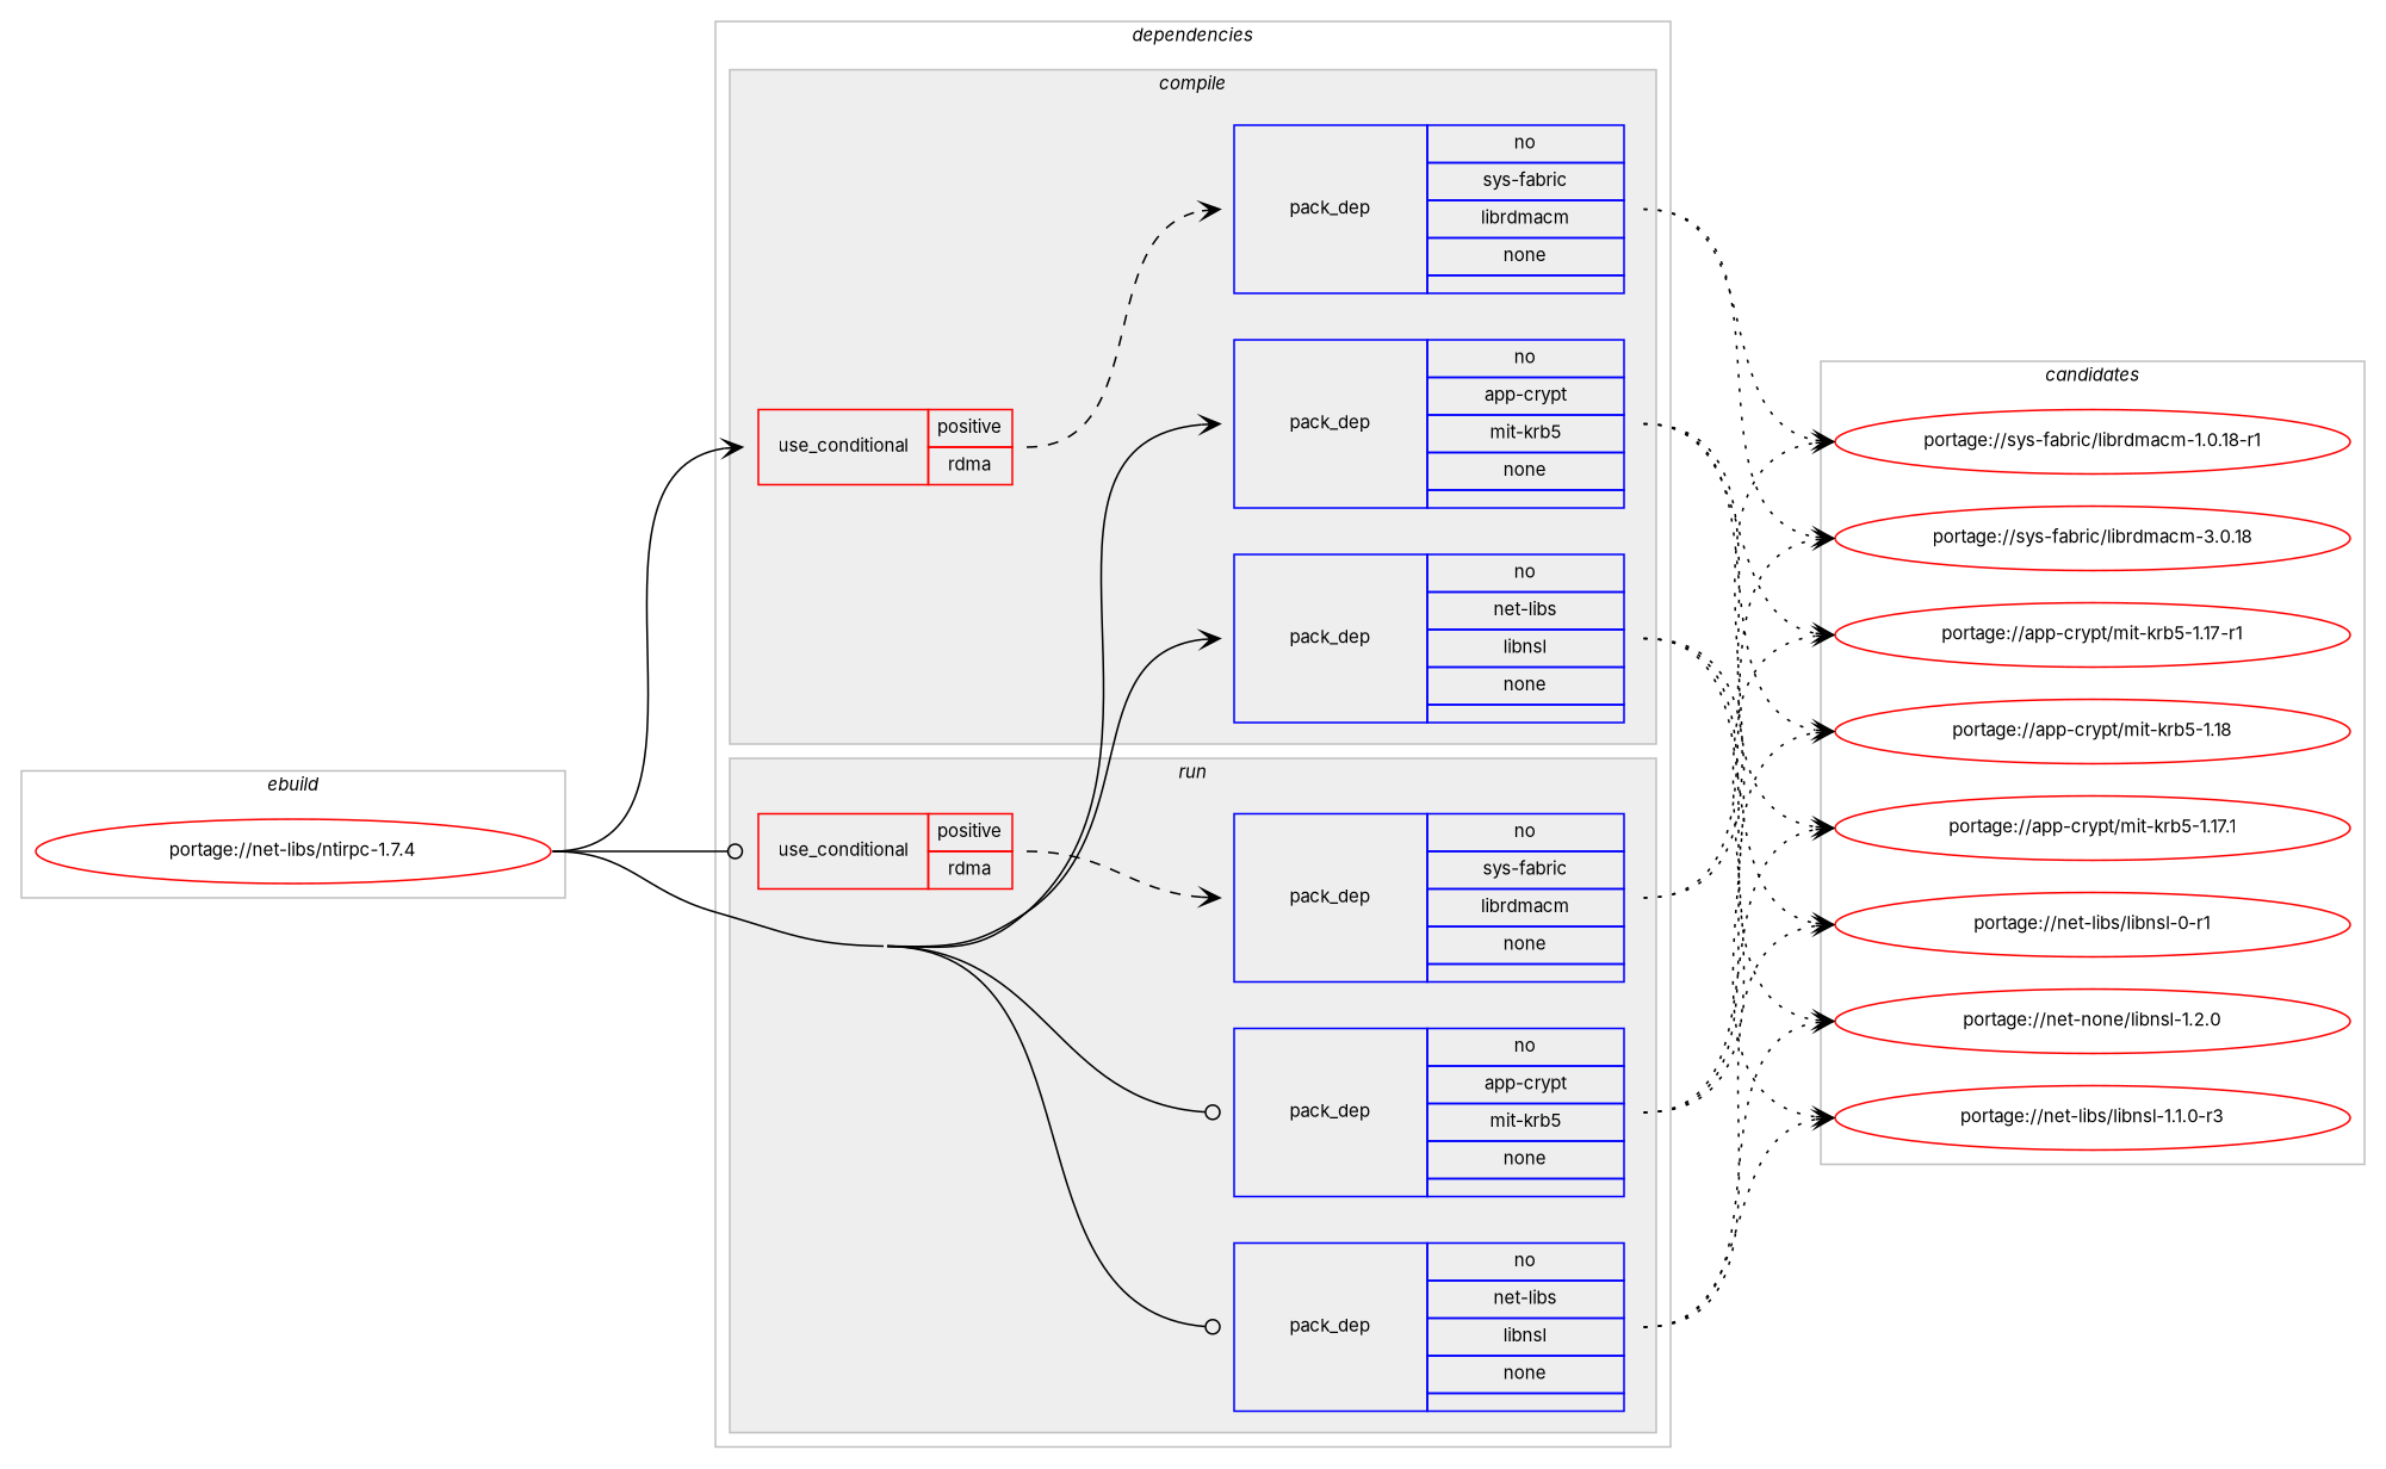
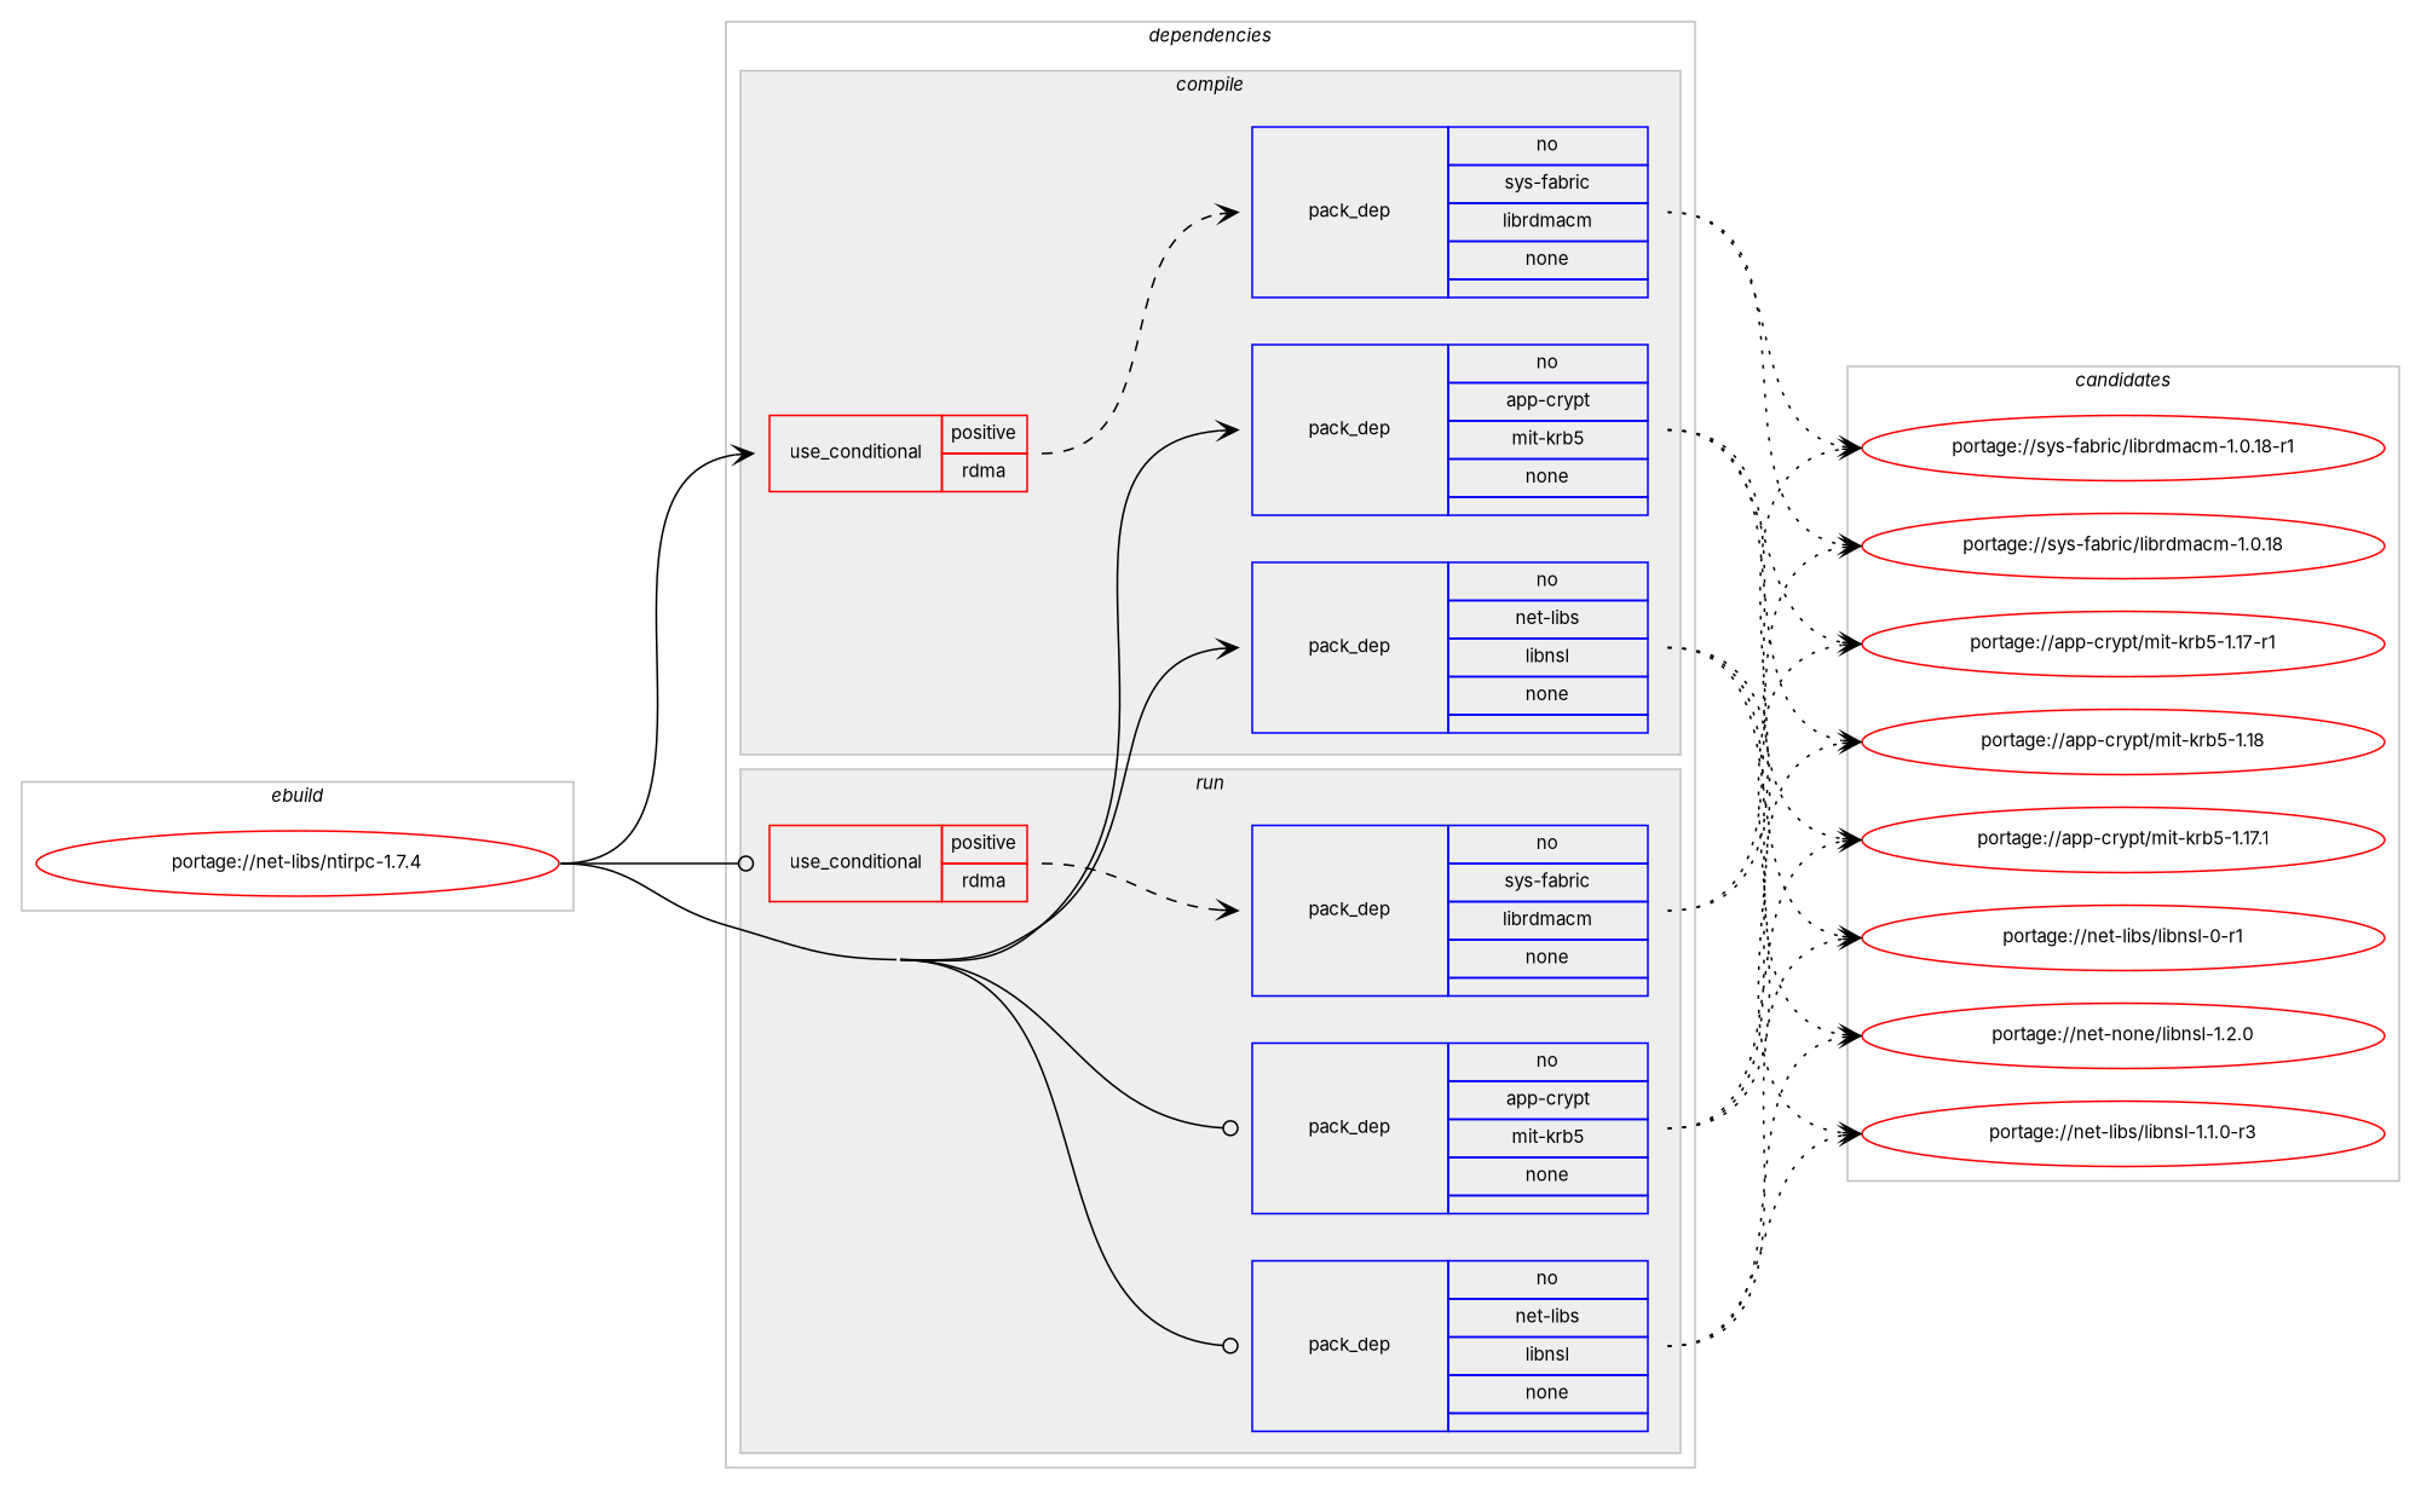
  digraph {
    compound=true
    concentrate=true
    fontname=Inter
    fontsize=10
    newrank=true
    rankdir=LR
    ranksep=1.5
    node [color=red fontname=Inter fontsize=10]
    edge [arrowhead=vee fontname=Inter headport=w style=dotted tailport=e weight=100]
    n1 [label="portage://net-libs/ntirpc-1.7.4" width=4]
    n2 [color=blue label=<<TABLE BORDER="0" CELLBORDER="1" CELLSPACING="0" CELLPADDING="4" WIDTH="220"><TR><TD ROWSPAN="6" CELLPADDING="30">pack_dep</TD></TR><TR><TD WIDTH="110">no</TD></TR><TR><TD>sys-fabric</TD></TR><TR><TD>librdmacm</TD></TR><TR><TD>none</TD></TR><TR><TD></TD></TR></TABLE>> shape=none]
    n3 [label=<<TABLE BORDER="0" CELLBORDER="1" CELLSPACING="0" CELLPADDING="4"><TR><TD ROWSPAN="3" CELLPADDING="10">use_conditional</TD></TR><TR><TD>positive</TD></TR><TR><TD>rdma</TD></TR></TABLE>> shape=none]
    n4 [color=blue label=<<TABLE BORDER="0" CELLBORDER="1" CELLSPACING="0" CELLPADDING="4" WIDTH="220"><TR><TD ROWSPAN="6" CELLPADDING="30">pack_dep</TD></TR><TR><TD WIDTH="110">no</TD></TR><TR><TD>app-crypt</TD></TR><TR><TD>mit-krb5</TD></TR><TR><TD>none</TD></TR><TR><TD></TD></TR></TABLE>> shape=none]
    n5 [color=blue label=<<TABLE BORDER="0" CELLBORDER="1" CELLSPACING="0" CELLPADDING="4" WIDTH="220"><TR><TD ROWSPAN="6" CELLPADDING="30">pack_dep</TD></TR><TR><TD WIDTH="110">no</TD></TR><TR><TD>net-libs</TD></TR><TR><TD>libnsl</TD></TR><TR><TD>none</TD></TR><TR><TD></TD></TR></TABLE>> shape=none]
    n6 [color=blue label=<<TABLE BORDER="0" CELLBORDER="1" CELLSPACING="0" CELLPADDING="4" WIDTH="220"><TR><TD ROWSPAN="6" CELLPADDING="30">pack_dep</TD></TR><TR><TD WIDTH="110">no</TD></TR><TR><TD>sys-fabric</TD></TR><TR><TD>librdmacm</TD></TR><TR><TD>none</TD></TR><TR><TD></TD></TR></TABLE>> shape=none]
    n7 [label=<<TABLE BORDER="0" CELLBORDER="1" CELLSPACING="0" CELLPADDING="4"><TR><TD ROWSPAN="3" CELLPADDING="10">use_conditional</TD></TR><TR><TD>positive</TD></TR><TR><TD>rdma</TD></TR></TABLE>> shape=none]
    n8 [color=blue label=<<TABLE BORDER="0" CELLBORDER="1" CELLSPACING="0" CELLPADDING="4" WIDTH="220"><TR><TD ROWSPAN="6" CELLPADDING="30">pack_dep</TD></TR><TR><TD WIDTH="110">no</TD></TR><TR><TD>app-crypt</TD></TR><TR><TD>mit-krb5</TD></TR><TR><TD>none</TD></TR><TR><TD></TD></TR></TABLE>> shape=none]
    n9 [color=blue label=<<TABLE BORDER="0" CELLBORDER="1" CELLSPACING="0" CELLPADDING="4" WIDTH="220"><TR><TD ROWSPAN="6" CELLPADDING="30">pack_dep</TD></TR><TR><TD WIDTH="110">no</TD></TR><TR><TD>net-libs</TD></TR><TR><TD>libnsl</TD></TR><TR><TD>none</TD></TR><TR><TD></TD></TR></TABLE>> shape=none]
    n10 [label="portage://sys-fabric/librdmacm-1.0.18-r1" width=4]
-   n11 [label="portage://sys-fabric/librdmacm-3.0.18" width=4]
+   n11 [label="portage://sys-fabric/librdmacm-1.0.18" width=4]
    n12 [label="portage://app-crypt/mit-krb5-1.18" width=4]
    n13 [label="portage://app-crypt/mit-krb5-1.17.1" width=4]
    n14 [label="portage://app-crypt/mit-krb5-1.17-r1" width=4]
    n15 [label="portage://net-none/libnsl-1.2.0" width=4]
    n16 [label="portage://net-libs/libnsl-1.1.0-r3" width=4]
    n17 [label="portage://net-libs/libnsl-0-r1" width=4]
    subgraph cluster_1 {
      color=gray
      label=<<i>ebuild</i>>
      rank=same
      n1
    }
    subgraph cluster_2 {
      color=gray
      label=<<i>dependencies</i>>
      subgraph cluster_3 {
        color=gray
        fillcolor="#eeeeee"
        label=<<i>compile</i>>
        style=filled
        subgraph sub_4 {
          color=gray
          fillcolor="#eeeeee"
          label=<<i>compile</i>>
          style=filled
          n3
          subgraph sub_5 {
            color=gray
            fillcolor="#eeeeee"
            label=<<i>compile</i>>
            style=filled
            n2
          }
        }
        subgraph sub_6 {
          color=gray
          fillcolor="#eeeeee"
          label=<<i>compile</i>>
          style=filled
          n4
        }
        subgraph sub_7 {
          color=gray
          fillcolor="#eeeeee"
          label=<<i>compile</i>>
          style=filled
          n5
        }
      }
      subgraph cluster_8 {
        color=gray
        fillcolor="#eeeeee"
        label=<<i>compile and run</i>>
        style=filled
      }
      subgraph cluster_9 {
        color=gray
        fillcolor="#eeeeee"
        label=<<i>run</i>>
        style=filled
        subgraph sub_10 {
          color=gray
          fillcolor="#eeeeee"
          label=<<i>run</i>>
          style=filled
          n7
          subgraph sub_11 {
            color=gray
            fillcolor="#eeeeee"
            label=<<i>run</i>>
            style=filled
            n6
          }
        }
        subgraph sub_12 {
          color=gray
          fillcolor="#eeeeee"
          label=<<i>run</i>>
          style=filled
          n8
        }
        subgraph sub_13 {
          color=gray
          fillcolor="#eeeeee"
          label=<<i>run</i>>
          style=filled
          n9
        }
      }
    }
    subgraph cluster_14 {
      color=gray
      label=<<i>candidates</i>>
      rank=same
      subgraph sub_15 {
        color=black
        label=<<i>candidates</i>>
        nodesep=1
        rank=same
        n10
        n11
      }
      subgraph sub_16 {
        color=black
        label=<<i>candidates</i>>
        nodesep=1
        rank=same
        n12
        n13
        n14
      }
      subgraph sub_17 {
        color=black
        label=<<i>candidates</i>>
        nodesep=1
        rank=same
        n15
        n16
        n17
      }
      subgraph sub_18 {
        color=black
        label=<<i>candidates</i>>
        nodesep=1
        rank=same
        n10
        n11
      }
      subgraph sub_19 {
        color=black
        label=<<i>candidates</i>>
        nodesep=1
        rank=same
        n12
        n13
        n14
      }
      subgraph sub_20 {
        color=black
        label=<<i>candidates</i>>
        nodesep=1
        rank=same
        n15
        n16
        n17
      }
    }
    n1 -> n3 [style=solid weight=20]
    n1 -> n4 [style=solid weight=20]
    n1 -> n5 [style=solid weight=20]
    n1 -> n7 [arrowhead=odot style=solid weight=20]
    n1 -> n8 [arrowhead=odot style=solid weight=20]
    n1 -> n9 [arrowhead=odot style=solid weight=20]
    n2 -> n10
    n2 -> n11
    n3 -> n2 [style=dashed weight=20]
    n4 -> n12
    n4 -> n13
    n4 -> n14
    n5 -> n15
    n5 -> n16
    n5 -> n17
    n6 -> n10
    n6 -> n11
    n7 -> n6 [style=dashed weight=20]
    n8 -> n12
    n8 -> n13
    n8 -> n14
    n9 -> n15
    n9 -> n16
    n9 -> n17
  }
